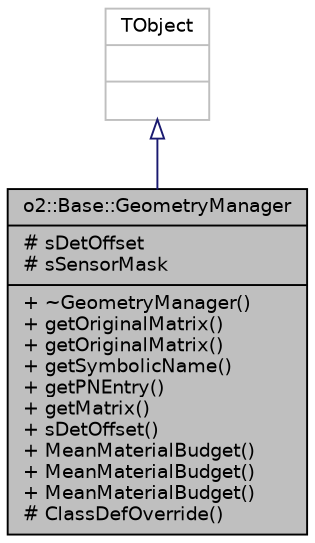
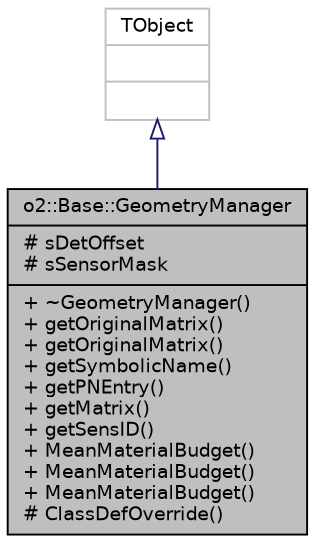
  digraph {
    node [fontname=Helvetica fontsize=10 shape=record]
-   n1 [color=black fillcolor=grey75 fontcolor=black height=0.2 label="{o2::Base::GeometryManager\n|# sDetOffset\l# sSensorMask\l|+ ~GeometryManager()\l+ getOriginalMatrix()\l+ getOriginalMatrix()\l+ getSymbolicName()\l+ getPNEntry()\l+ getMatrix()\l+ sDetOffset()\l+ MeanMaterialBudget()\l+ MeanMaterialBudget()\l+ MeanMaterialBudget()\l# ClassDefOverride()\l}" style=filled width=0.4]
+   n1 [color=black fillcolor=grey75 fontcolor=black height=0.2 label="{o2::Base::GeometryManager\n|# sDetOffset\l# sSensorMask\l|+ ~GeometryManager()\l+ getOriginalMatrix()\l+ getOriginalMatrix()\l+ getSymbolicName()\l+ getPNEntry()\l+ getMatrix()\l+ getSensID()\l+ MeanMaterialBudget()\l+ MeanMaterialBudget()\l+ MeanMaterialBudget()\l# ClassDefOverride()\l}" style=filled width=0.4]
    n2 [color=grey75 height=0.2 label="{TObject\n||}" width=0.4]
    n2 -> n1 [arrowtail=onormal color=midnightblue dir=back fontname=Helvetica fontsize=10 labelfontname=Helvetica labelfontsize=10 style=solid]
  }
